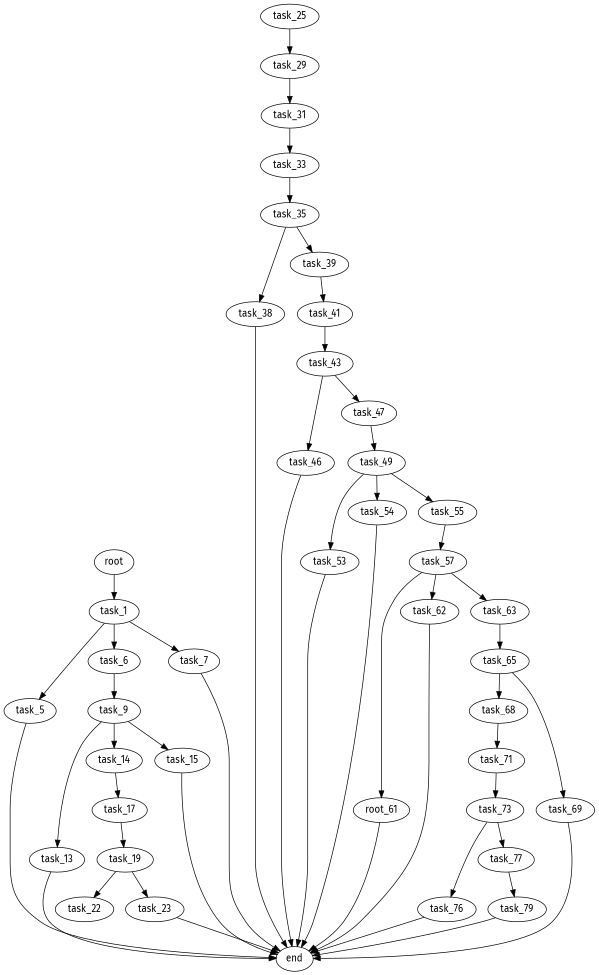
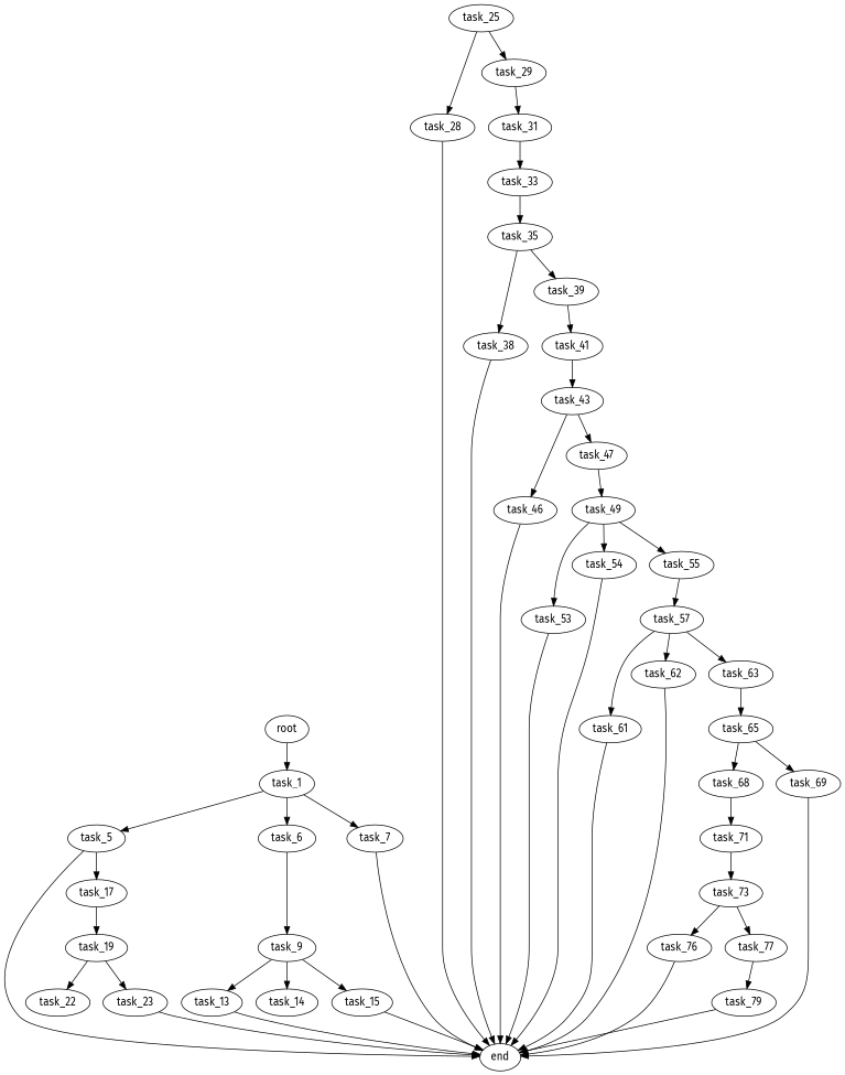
  digraph {
    fontname="Fira Sans"
    node [fontname="Fira Sans"]
    edge [fontname="Fira Sans"]
    root
    task_1
    task_5
    task_6
    task_7
    end
    task_9
    task_13
    task_14
    task_15
    task_17
    task_19
    task_22
    task_23
    task_25
+   task_28
    task_29
    task_31
    task_33
    task_35
    task_38
    task_39
    task_41
    task_43
    task_46
    task_47
    task_49
    task_53
    task_54
    task_55
    task_57
-   task_61 [label=root_61]
+   task_61
    task_62
    task_63
    task_65
    task_68
    task_69
    task_71
    task_73
    task_76
    task_77
    task_79
    root -> task_1
    task_1 -> task_5
    task_1 -> task_6
    task_1 -> task_7
    task_5 -> end
    task_6 -> task_9
    task_7 -> end
    task_9 -> task_13
    task_9 -> task_14
    task_9 -> task_15
    task_13 -> end
-   task_14 -> task_17
+   task_5 -> task_17
    task_15 -> end
    task_17 -> task_19
    task_19 -> task_22
    task_19 -> task_23
    task_23 -> end
+   task_25 -> task_28
    task_25 -> task_29
+   task_28 -> end
    task_29 -> task_31
    task_31 -> task_33
    task_33 -> task_35
    task_35 -> task_38
    task_35 -> task_39
    task_38 -> end
    task_39 -> task_41
    task_41 -> task_43
    task_43 -> task_46
    task_43 -> task_47
    task_46 -> end
    task_47 -> task_49
    task_49 -> task_53
    task_49 -> task_54
    task_49 -> task_55
    task_53 -> end
    task_54 -> end
    task_55 -> task_57
    task_57 -> task_61
    task_57 -> task_62
    task_57 -> task_63
    task_61 -> end
    task_62 -> end
    task_63 -> task_65
    task_65 -> task_68
    task_65 -> task_69
    task_68 -> task_71
    task_69 -> end
    task_71 -> task_73
    task_73 -> task_76
    task_73 -> task_77
    task_76 -> end
    task_77 -> task_79
    task_79 -> end
  }
